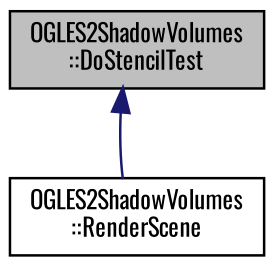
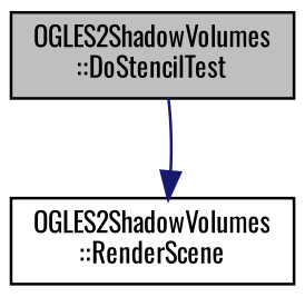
  digraph {
    rankdir=TB
    fontname=Oswald
    node [color=black fontname=Oswald fontsize=10 shape=record style=filled]
    n1 [fillcolor=grey75 fontcolor=black height=0.2 label="OGLES2ShadowVolumes\l::DoStencilTest" width=0.4]
    n2 [fillcolor=white height=0.2 label="OGLES2ShadowVolumes\l::RenderScene" width=0.4]
-   n1 -> n2 [color=midnightblue dir=back fontname=Oswald fontsize=10 labelfontname=Helvetica labelfontsize=10 style=solid]
+   n2 -> n1 [color=midnightblue dir=back fontname=Oswald fontsize=10 labelfontname=Helvetica labelfontsize=10 style=solid]
  }
